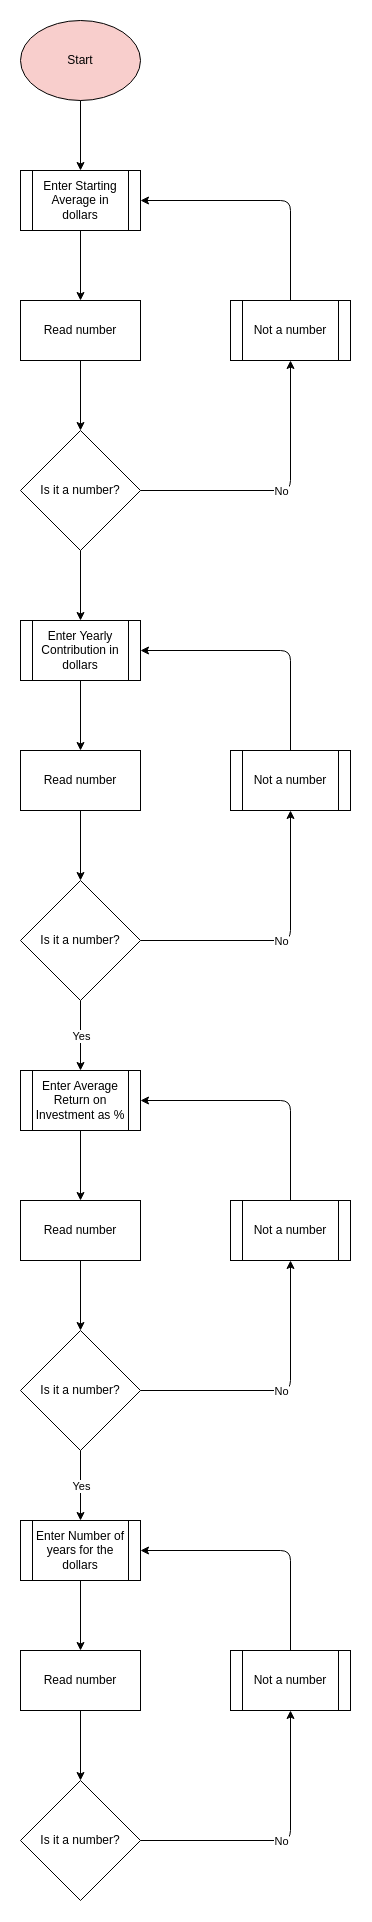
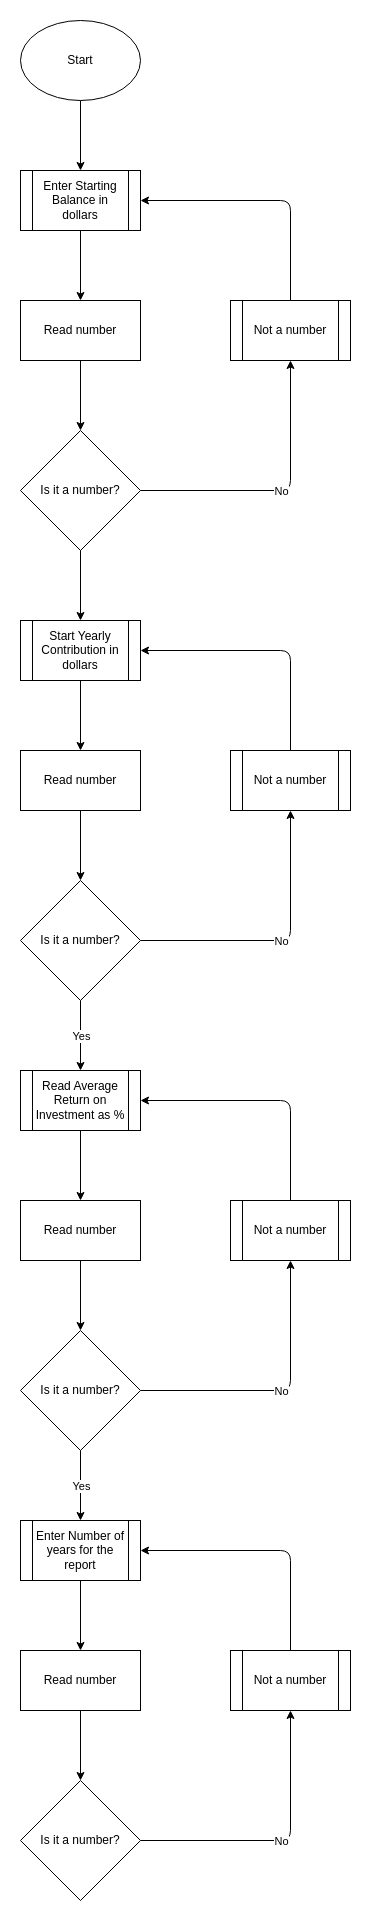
  <mxCell id="0" />
  <mxCell id="1" parent="0" />
- <mxCell id="2" value="Start" style="ellipse;whiteSpace=wrap;html=1;fillColor=#f8cecc;" vertex="1" parent="1"><mxGeometry x="20" y="20" width="120" height="80" as="geometry" /></mxCell>
- <mxCell id="3" value="Enter Starting Average in dollars" style="shape=process;whiteSpace=wrap;html=1;backgroundOutline=1;" vertex="1" parent="1"><mxGeometry x="20" y="170" width="120" height="60" as="geometry" /></mxCell>
+ <mxCell id="2" value="Start" style="ellipse;whiteSpace=wrap;html=1;" vertex="1" parent="1"><mxGeometry x="20" y="20" width="120" height="80" as="geometry" /></mxCell>
+ <mxCell id="3" value="Enter Starting Balance in dollars" style="shape=process;whiteSpace=wrap;html=1;backgroundOutline=1;" vertex="1" parent="1"><mxGeometry x="20" y="170" width="120" height="60" as="geometry" /></mxCell>
  <mxCell id="4" value="Read number" style="rounded=0;whiteSpace=wrap;html=1;" vertex="1" parent="1"><mxGeometry x="20" y="300" width="120" height="60" as="geometry" /></mxCell>
  <mxCell id="5" value="Is it a number?" style="rhombus;whiteSpace=wrap;html=1;" vertex="1" parent="1"><mxGeometry x="20" y="430" width="120" height="120" as="geometry" /></mxCell>
  <mxCell id="6" value="" style="endArrow=classic;html=1;exitX=1;exitY=0.5;exitDx=0;exitDy=0;" edge="1" parent="1" source="5" target="8"><mxGeometry relative="1" as="geometry"><mxPoint x="50" y="340" as="sourcePoint" /><mxPoint x="290" y="380" as="targetPoint" /><Array as="points"><mxPoint x="290" y="490" /></Array></mxGeometry></mxCell>
  <mxCell id="7" value="No" style="edgeLabel;resizable=0;html=1;align=center;verticalAlign=middle;" connectable="0" vertex="1" parent="6"><mxGeometry relative="1" as="geometry" /></mxCell>
  <mxCell id="8" value="Not a number" style="shape=process;whiteSpace=wrap;html=1;backgroundOutline=1;" vertex="1" parent="1"><mxGeometry x="230" y="300" width="120" height="60" as="geometry" /></mxCell>
  <mxCell id="9" value="" style="endArrow=classic;html=1;exitX=0.5;exitY=0;exitDx=0;exitDy=0;entryX=1;entryY=0.5;entryDx=0;entryDy=0;" edge="1" parent="1" source="8" target="3"><mxGeometry width="50" height="50" relative="1" as="geometry"><mxPoint x="80" y="460" as="sourcePoint" /><mxPoint x="130" y="410" as="targetPoint" /><Array as="points"><mxPoint x="290" y="200" /></Array></mxGeometry></mxCell>
- <mxCell id="10" value="Enter Yearly Contribution in dollars" style="shape=process;whiteSpace=wrap;html=1;backgroundOutline=1;" vertex="1" parent="1"><mxGeometry x="20" y="620" width="120" height="60" as="geometry" /></mxCell>
+ <mxCell id="10" value="Start Yearly Contribution in dollars" style="shape=process;whiteSpace=wrap;html=1;backgroundOutline=1;" vertex="1" parent="1"><mxGeometry x="20" y="620" width="120" height="60" as="geometry" /></mxCell>
  <mxCell id="11" value="Read number" style="rounded=0;whiteSpace=wrap;html=1;" vertex="1" parent="1"><mxGeometry x="20" y="750" width="120" height="60" as="geometry" /></mxCell>
  <mxCell id="12" value="Not a number" style="shape=process;whiteSpace=wrap;html=1;backgroundOutline=1;" vertex="1" parent="1"><mxGeometry x="230" y="750" width="120" height="60" as="geometry" /></mxCell>
  <mxCell id="13" value="" style="endArrow=classic;html=1;" edge="1" parent="1"><mxGeometry width="50" height="50" relative="1" as="geometry"><mxPoint x="80" y="810" as="sourcePoint" /><mxPoint x="80" y="880" as="targetPoint" /></mxGeometry></mxCell>
  <mxCell id="14" value="" style="endArrow=classic;html=1;entryX=0.5;entryY=0;entryDx=0;entryDy=0;" edge="1" parent="1" target="11"><mxGeometry width="50" height="50" relative="1" as="geometry"><mxPoint x="80" y="680" as="sourcePoint" /><mxPoint x="130" y="630" as="targetPoint" /></mxGeometry></mxCell>
  <mxCell id="15" value="" style="endArrow=classic;html=1;entryX=0.5;entryY=0;entryDx=0;entryDy=0;" edge="1" parent="1" target="10"><mxGeometry width="50" height="50" relative="1" as="geometry"><mxPoint x="80" y="550" as="sourcePoint" /><mxPoint x="130" y="500" as="targetPoint" /></mxGeometry></mxCell>
  <mxCell id="16" value="" style="endArrow=classic;html=1;entryX=0.5;entryY=0;entryDx=0;entryDy=0;" edge="1" parent="1" target="5"><mxGeometry width="50" height="50" relative="1" as="geometry"><mxPoint x="80" y="360" as="sourcePoint" /><mxPoint x="130" y="310" as="targetPoint" /></mxGeometry></mxCell>
  <mxCell id="17" value="" style="endArrow=classic;html=1;entryX=0.5;entryY=0;entryDx=0;entryDy=0;" edge="1" parent="1" target="4"><mxGeometry width="50" height="50" relative="1" as="geometry"><mxPoint x="80" y="230" as="sourcePoint" /><mxPoint x="130" y="180" as="targetPoint" /></mxGeometry></mxCell>
  <mxCell id="18" value="" style="endArrow=classic;html=1;entryX=0.5;entryY=0;entryDx=0;entryDy=0;" edge="1" parent="1" target="3"><mxGeometry width="50" height="50" relative="1" as="geometry"><mxPoint x="80" y="100" as="sourcePoint" /><mxPoint x="130" y="50" as="targetPoint" /></mxGeometry></mxCell>
  <mxCell id="19" value="" style="endArrow=classic;html=1;entryX=1;entryY=0.5;entryDx=0;entryDy=0;" edge="1" parent="1" target="10"><mxGeometry width="50" height="50" relative="1" as="geometry"><mxPoint x="290" y="750" as="sourcePoint" /><mxPoint x="340" y="700" as="targetPoint" /><Array as="points"><mxPoint x="290" y="650" /></Array></mxGeometry></mxCell>
  <mxCell id="20" value="" style="endArrow=classic;html=1;entryX=0.5;entryY=0;entryDx=0;entryDy=0;" edge="1" parent="1"><mxGeometry relative="1" as="geometry"><mxPoint x="80" y="1000" as="sourcePoint" /><mxPoint x="80" y="1070" as="targetPoint" /></mxGeometry></mxCell>
  <mxCell id="21" value="Yes" style="edgeLabel;resizable=0;html=1;align=center;verticalAlign=middle;" connectable="0" vertex="1" parent="20"><mxGeometry relative="1" as="geometry" /></mxCell>
  <mxCell id="22" value="" style="endArrow=classic;html=1;entryX=0.5;entryY=1;entryDx=0;entryDy=0;" edge="1" parent="1" target="12"><mxGeometry relative="1" as="geometry"><mxPoint x="140" y="940" as="sourcePoint" /><mxPoint x="240" y="940" as="targetPoint" /><Array as="points"><mxPoint x="290" y="940" /></Array></mxGeometry></mxCell>
  <mxCell id="23" value="No" style="edgeLabel;resizable=0;html=1;align=center;verticalAlign=middle;" connectable="0" vertex="1" parent="22"><mxGeometry relative="1" as="geometry" /></mxCell>
  <mxCell id="24" value="Is it a number?" style="rhombus;whiteSpace=wrap;html=1;" vertex="1" parent="1"><mxGeometry x="20" y="880" width="120" height="120" as="geometry" /></mxCell>
- <mxCell id="25" value="Enter Average Return on Investment as %" style="shape=process;whiteSpace=wrap;html=1;backgroundOutline=1;" vertex="1" parent="1"><mxGeometry x="20" y="1070" width="120" height="60" as="geometry" /></mxCell>
+ <mxCell id="25" value="Read Average Return on Investment as %" style="shape=process;whiteSpace=wrap;html=1;backgroundOutline=1;" vertex="1" parent="1"><mxGeometry x="20" y="1070" width="120" height="60" as="geometry" /></mxCell>
  <mxCell id="26" value="Read number" style="rounded=0;whiteSpace=wrap;html=1;" vertex="1" parent="1"><mxGeometry x="20" y="1200" width="120" height="60" as="geometry" /></mxCell>
  <mxCell id="27" value="" style="endArrow=classic;html=1;" edge="1" parent="1"><mxGeometry width="50" height="50" relative="1" as="geometry"><mxPoint x="80" y="1260" as="sourcePoint" /><mxPoint x="80" y="1330" as="targetPoint" /></mxGeometry></mxCell>
  <mxCell id="28" value="" style="endArrow=classic;html=1;entryX=0.5;entryY=0;entryDx=0;entryDy=0;" edge="1" parent="1" target="26"><mxGeometry width="50" height="50" relative="1" as="geometry"><mxPoint x="80" y="1130" as="sourcePoint" /><mxPoint x="130" y="1080" as="targetPoint" /></mxGeometry></mxCell>
  <mxCell id="29" value="Is it a number?" style="rhombus;whiteSpace=wrap;html=1;" vertex="1" parent="1"><mxGeometry x="20" y="1330" width="120" height="120" as="geometry" /></mxCell>
  <mxCell id="30" value="Not a number" style="shape=process;whiteSpace=wrap;html=1;backgroundOutline=1;" vertex="1" parent="1"><mxGeometry x="230" y="1200" width="120" height="60" as="geometry" /></mxCell>
  <mxCell id="31" value="" style="endArrow=classic;html=1;entryX=1;entryY=0.5;entryDx=0;entryDy=0;" edge="1" parent="1"><mxGeometry width="50" height="50" relative="1" as="geometry"><mxPoint x="290" y="1200" as="sourcePoint" /><mxPoint x="140" y="1100" as="targetPoint" /><Array as="points"><mxPoint x="290" y="1100" /></Array></mxGeometry></mxCell>
  <mxCell id="32" value="" style="endArrow=classic;html=1;entryX=0.5;entryY=1;entryDx=0;entryDy=0;" edge="1" parent="1" target="30"><mxGeometry relative="1" as="geometry"><mxPoint x="140" y="1390" as="sourcePoint" /><mxPoint x="240" y="1390" as="targetPoint" /><Array as="points"><mxPoint x="290" y="1390" /></Array></mxGeometry></mxCell>
  <mxCell id="33" value="No" style="edgeLabel;resizable=0;html=1;align=center;verticalAlign=middle;" connectable="0" vertex="1" parent="32"><mxGeometry relative="1" as="geometry" /></mxCell>
  <mxCell id="34" value="" style="endArrow=classic;html=1;entryX=0.5;entryY=0;entryDx=0;entryDy=0;" edge="1" parent="1"><mxGeometry relative="1" as="geometry"><mxPoint x="80" y="1450" as="sourcePoint" /><mxPoint x="80" y="1520" as="targetPoint" /></mxGeometry></mxCell>
  <mxCell id="35" value="Yes" style="edgeLabel;resizable=0;html=1;align=center;verticalAlign=middle;" connectable="0" vertex="1" parent="34"><mxGeometry relative="1" as="geometry" /></mxCell>
- <mxCell id="36" value="Enter Number of years for the dollars" style="shape=process;whiteSpace=wrap;html=1;backgroundOutline=1;" vertex="1" parent="1"><mxGeometry x="20" y="1520" width="120" height="60" as="geometry" /></mxCell>
+ <mxCell id="36" value="Enter Number of years for the report" style="shape=process;whiteSpace=wrap;html=1;backgroundOutline=1;" vertex="1" parent="1"><mxGeometry x="20" y="1520" width="120" height="60" as="geometry" /></mxCell>
  <mxCell id="37" value="Read number" style="rounded=0;whiteSpace=wrap;html=1;" vertex="1" parent="1"><mxGeometry x="20" y="1650" width="120" height="60" as="geometry" /></mxCell>
  <mxCell id="38" value="" style="endArrow=classic;html=1;" edge="1" parent="1"><mxGeometry width="50" height="50" relative="1" as="geometry"><mxPoint x="80" y="1710" as="sourcePoint" /><mxPoint x="80" y="1780" as="targetPoint" /></mxGeometry></mxCell>
  <mxCell id="39" value="" style="endArrow=classic;html=1;entryX=0.5;entryY=0;entryDx=0;entryDy=0;" edge="1" parent="1" target="37"><mxGeometry width="50" height="50" relative="1" as="geometry"><mxPoint x="80" y="1580" as="sourcePoint" /><mxPoint x="130" y="1530" as="targetPoint" /></mxGeometry></mxCell>
  <mxCell id="40" value="Is it a number?" style="rhombus;whiteSpace=wrap;html=1;" vertex="1" parent="1"><mxGeometry x="20" y="1780" width="120" height="120" as="geometry" /></mxCell>
  <mxCell id="41" value="Not a number" style="shape=process;whiteSpace=wrap;html=1;backgroundOutline=1;" vertex="1" parent="1"><mxGeometry x="230" y="1650" width="120" height="60" as="geometry" /></mxCell>
  <mxCell id="42" value="" style="endArrow=classic;html=1;entryX=1;entryY=0.5;entryDx=0;entryDy=0;" edge="1" parent="1"><mxGeometry width="50" height="50" relative="1" as="geometry"><mxPoint x="290" y="1650" as="sourcePoint" /><mxPoint x="140" y="1550" as="targetPoint" /><Array as="points"><mxPoint x="290" y="1550" /></Array></mxGeometry></mxCell>
  <mxCell id="43" value="" style="endArrow=classic;html=1;entryX=0.5;entryY=1;entryDx=0;entryDy=0;" edge="1" parent="1" target="41"><mxGeometry relative="1" as="geometry"><mxPoint x="140" y="1840" as="sourcePoint" /><mxPoint x="240" y="1840" as="targetPoint" /><Array as="points"><mxPoint x="290" y="1840" /></Array></mxGeometry></mxCell>
  <mxCell id="44" value="No" style="edgeLabel;resizable=0;html=1;align=center;verticalAlign=middle;" connectable="0" vertex="1" parent="43"><mxGeometry relative="1" as="geometry" /></mxCell>
